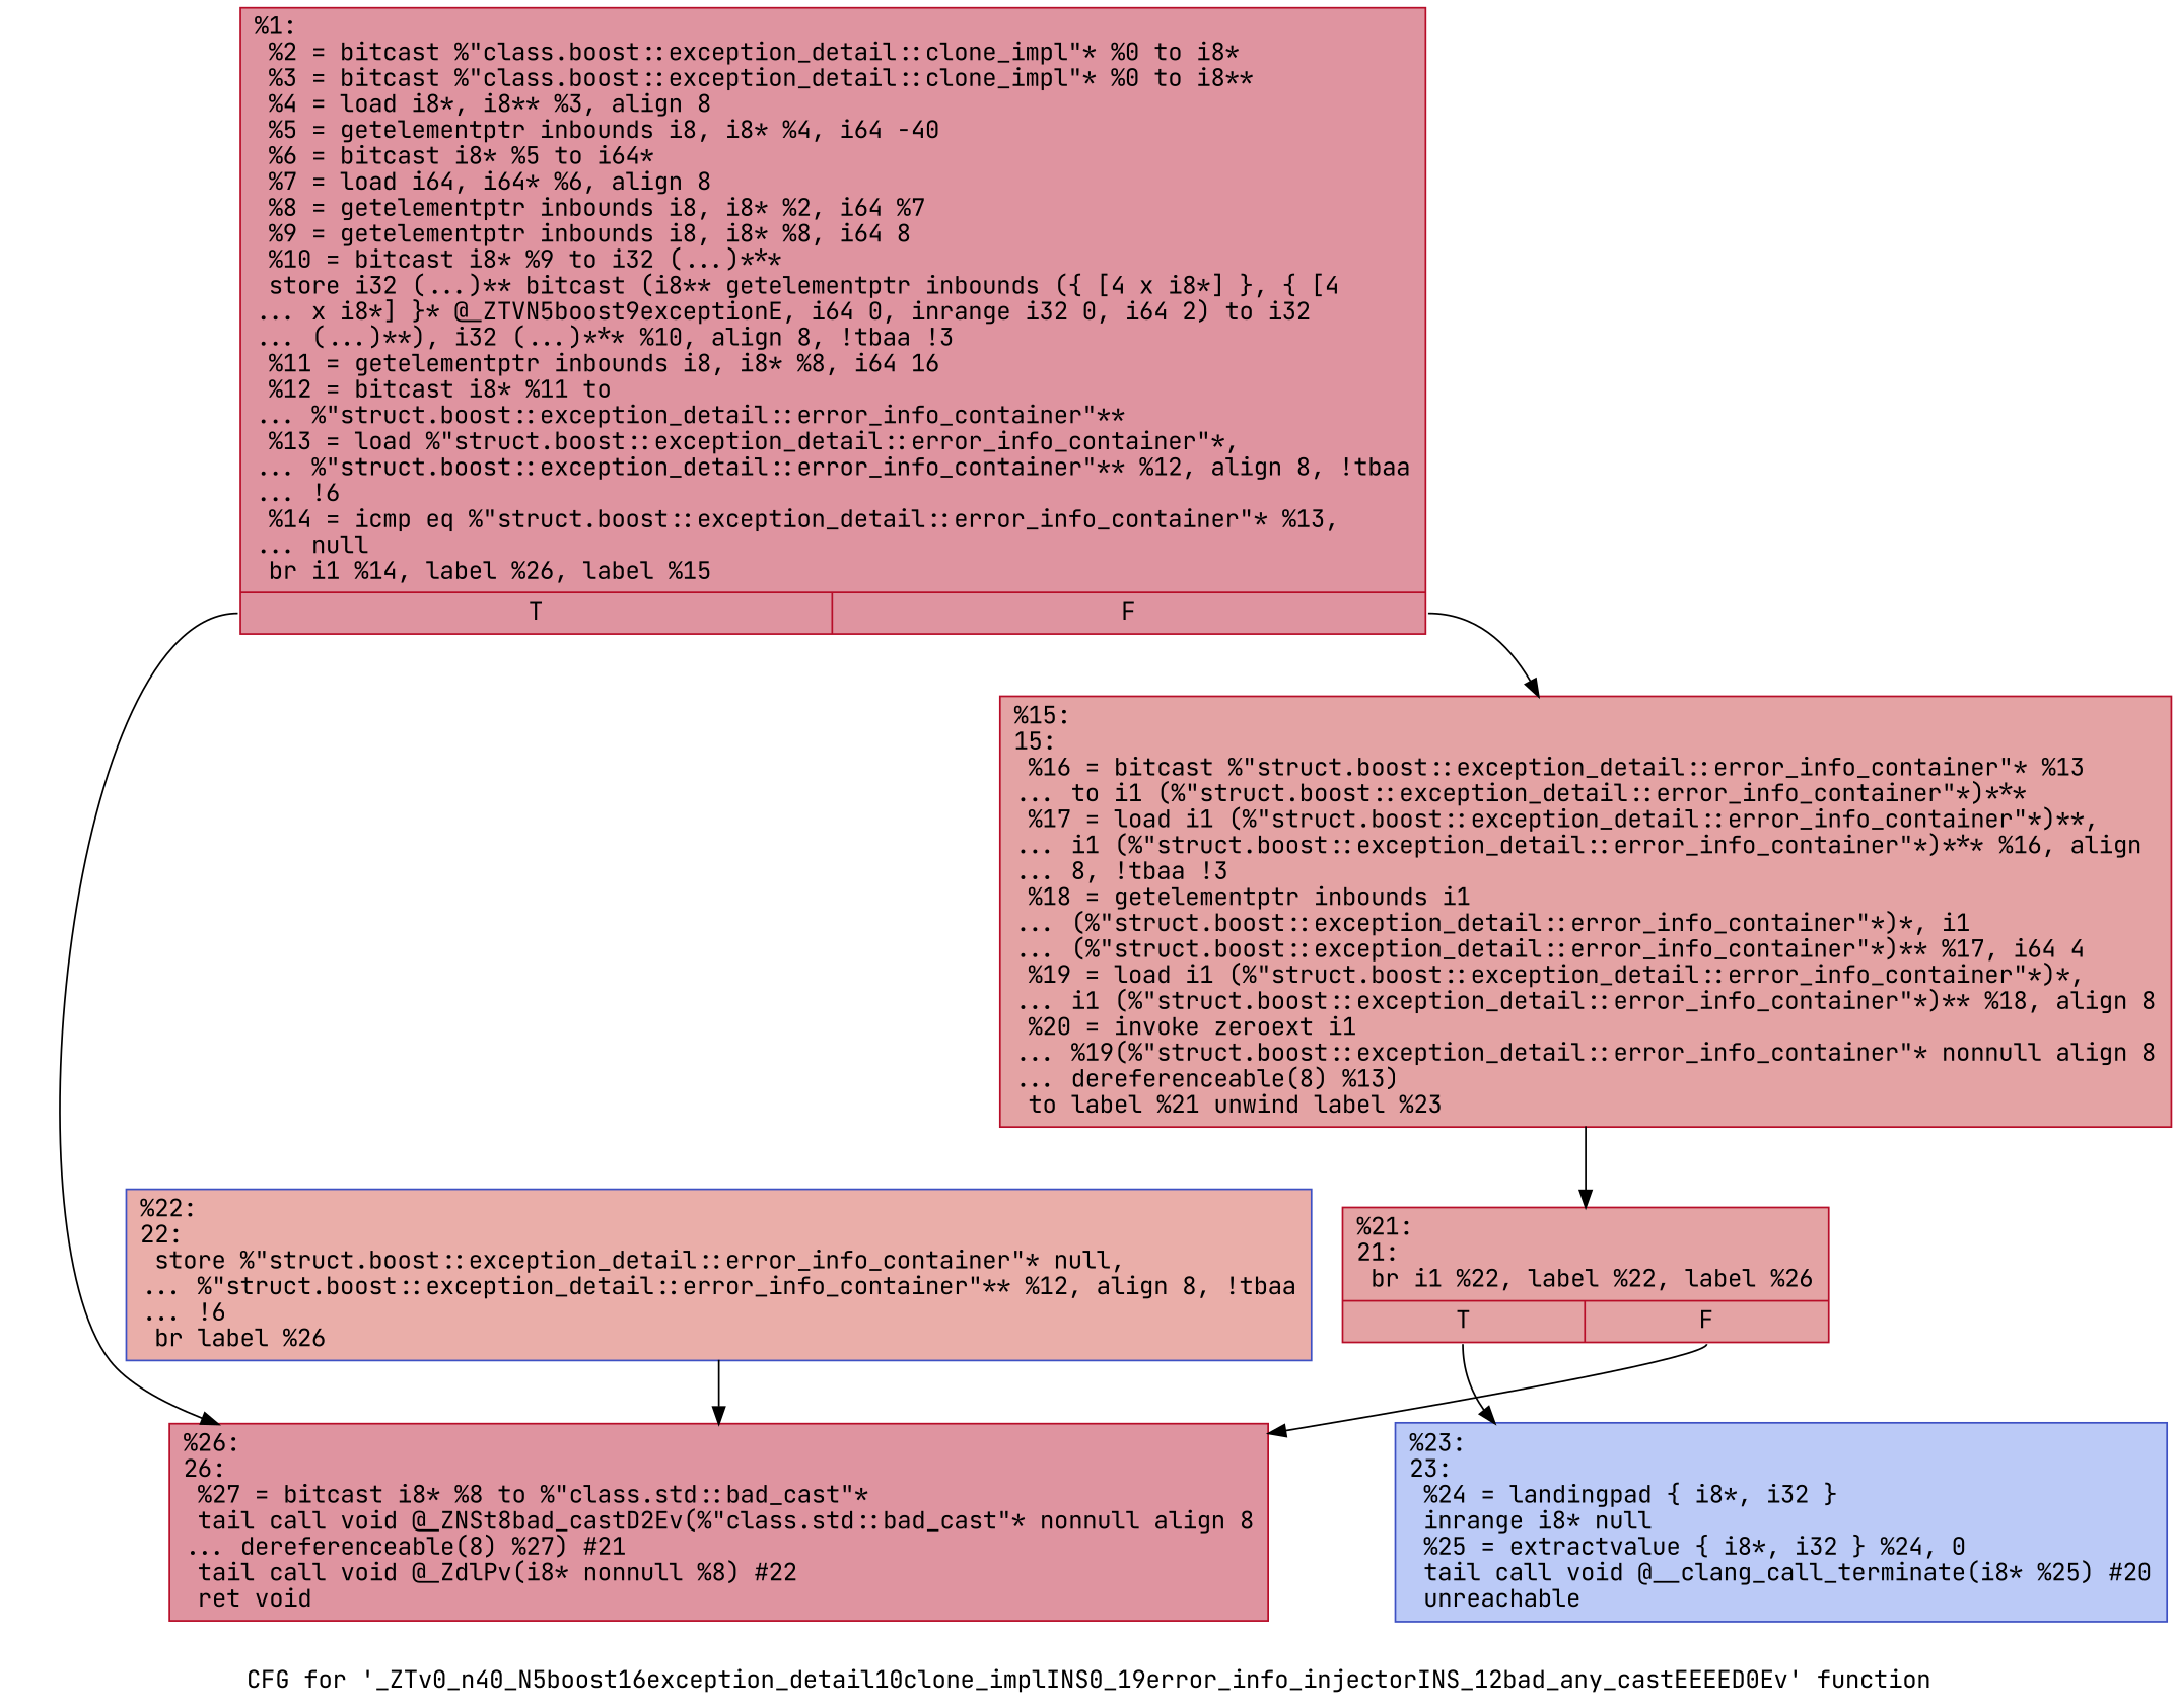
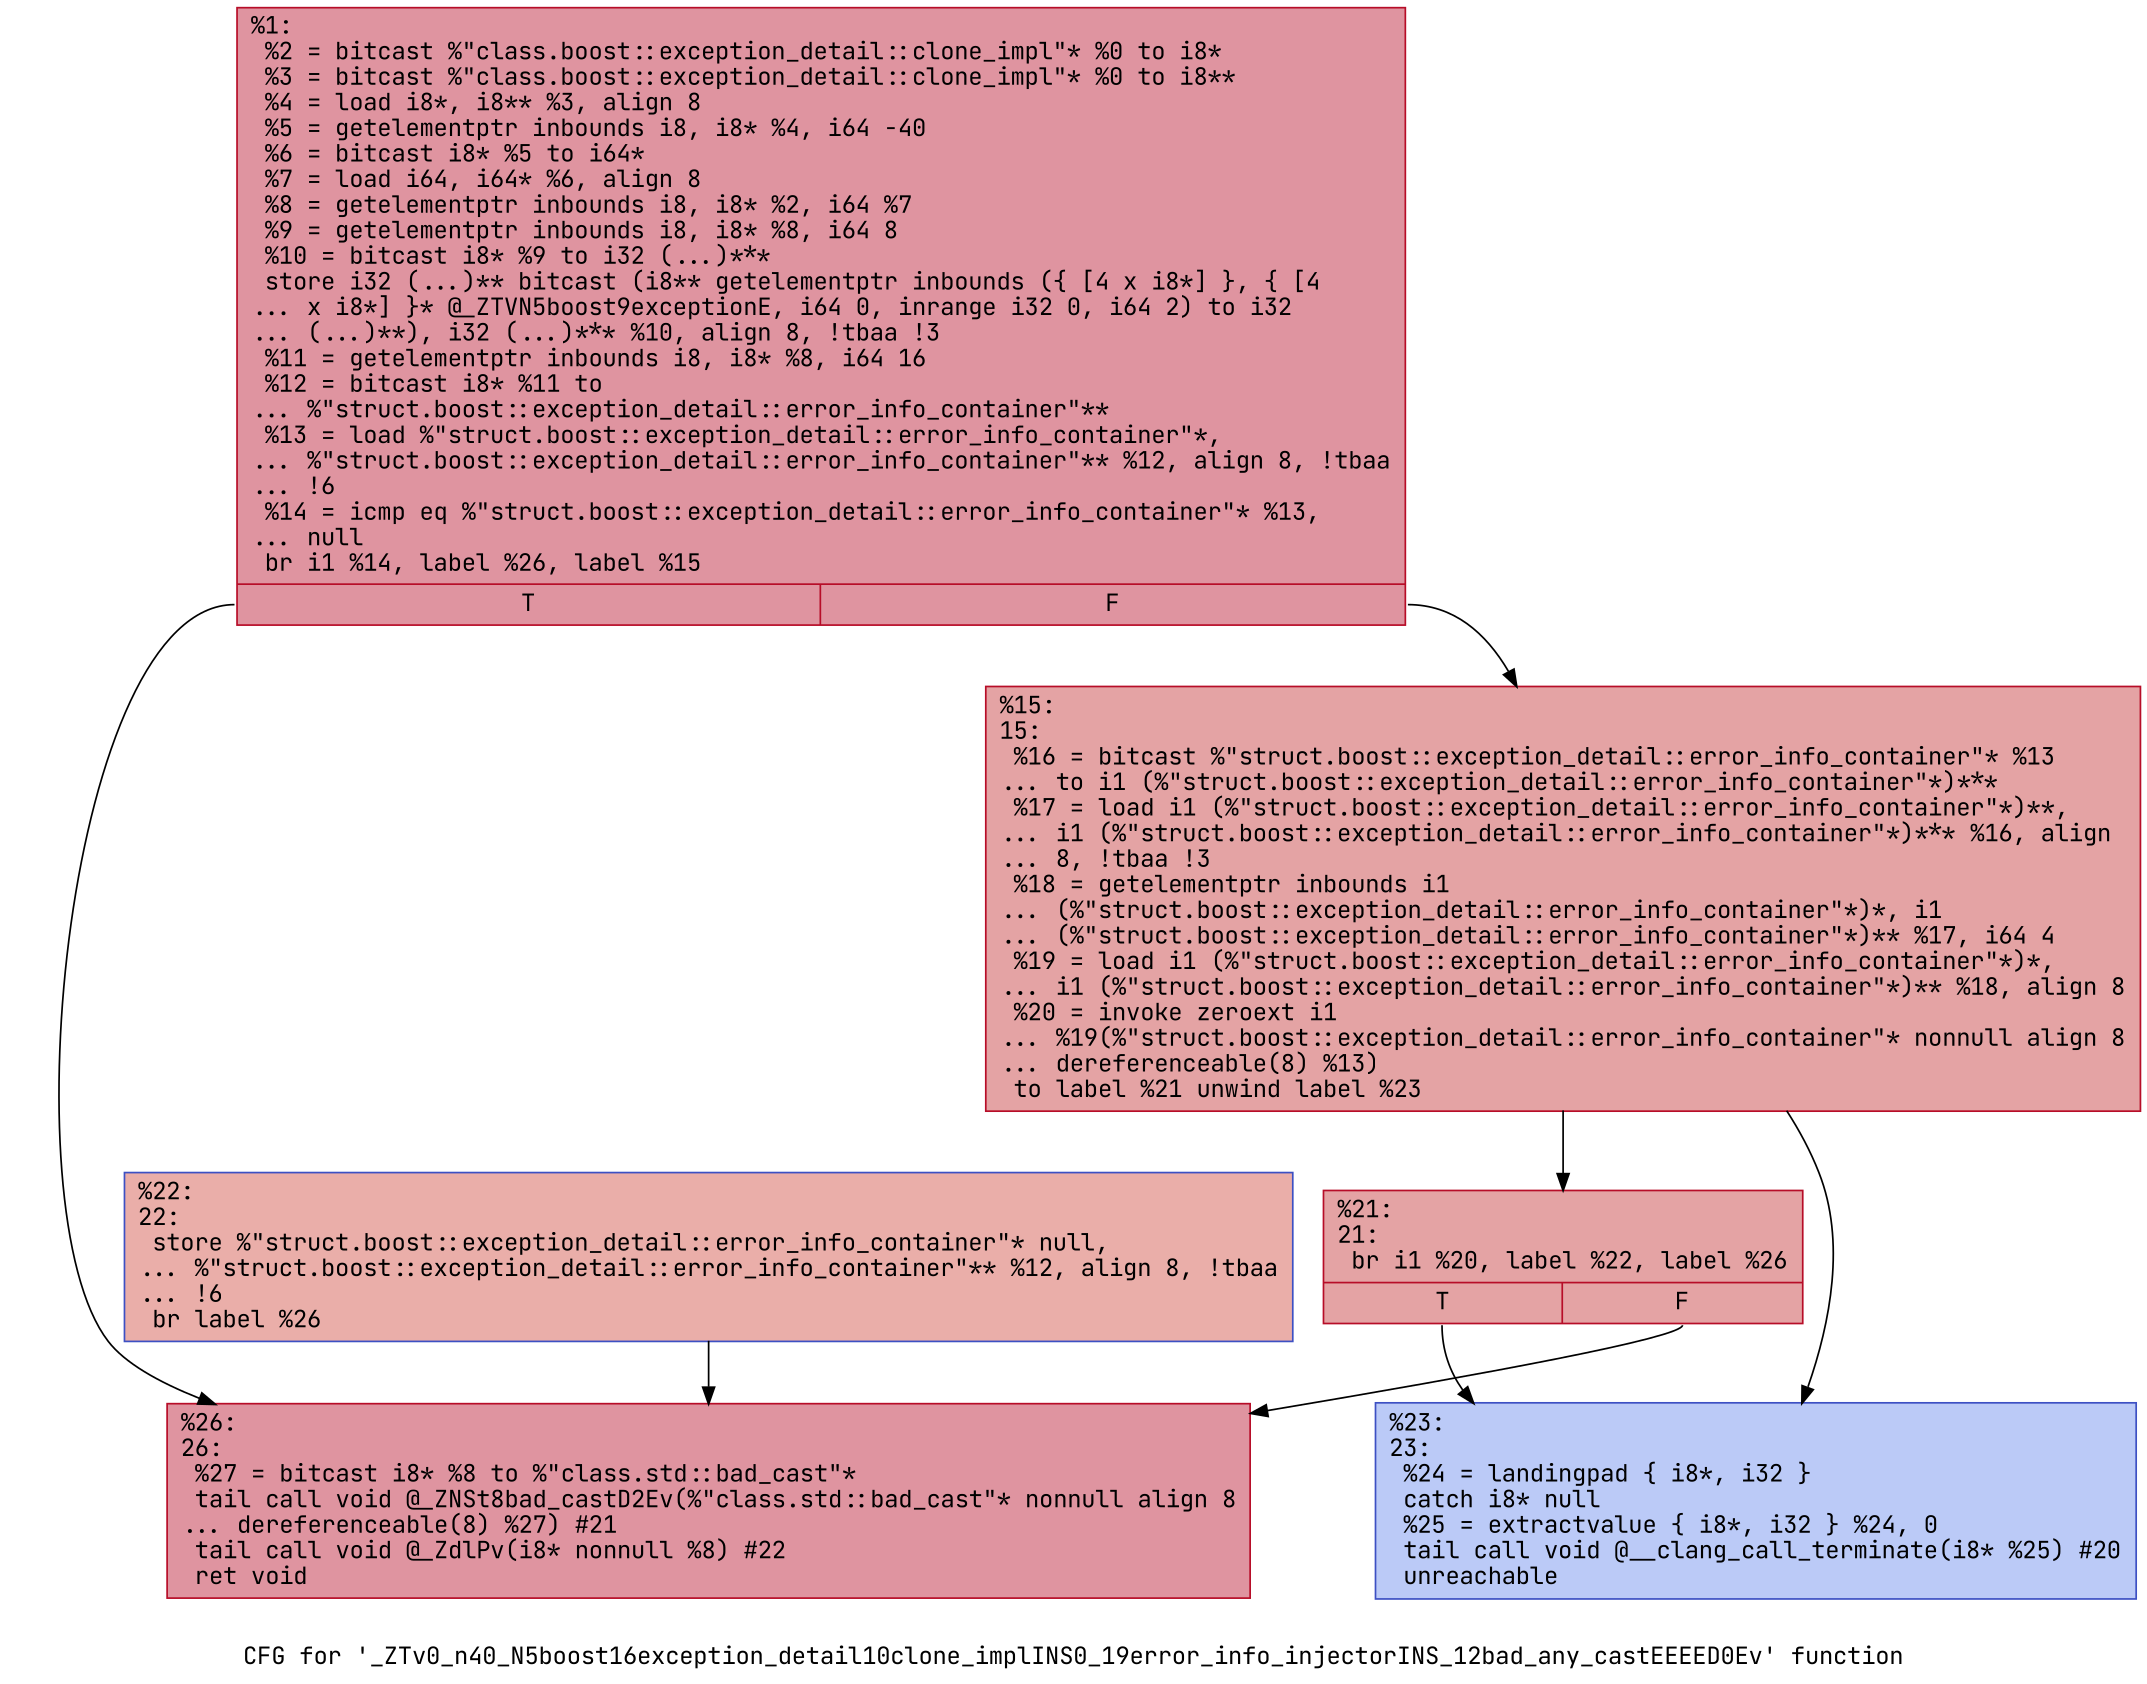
  digraph {
    fontname="JetBrains Mono"
    label="CFG for '_ZTv0_n40_N5boost16exception_detail10clone_implINS0_19error_info_injectorINS_12bad_any_castEEEED0Ev' function"
    node [color="#b70d28ff" fillcolor="#b70d2870" fontname="JetBrains Mono" shape=record style=filled]
    edge [fontname="JetBrains Mono"]
    n1 [label="{%1:\l  %2 = bitcast %\"class.boost::exception_detail::clone_impl\"* %0 to i8*\l  %3 = bitcast %\"class.boost::exception_detail::clone_impl\"* %0 to i8**\l  %4 = load i8*, i8** %3, align 8\l  %5 = getelementptr inbounds i8, i8* %4, i64 -40\l  %6 = bitcast i8* %5 to i64*\l  %7 = load i64, i64* %6, align 8\l  %8 = getelementptr inbounds i8, i8* %2, i64 %7\l  %9 = getelementptr inbounds i8, i8* %8, i64 8\l  %10 = bitcast i8* %9 to i32 (...)***\l  store i32 (...)** bitcast (i8** getelementptr inbounds (\{ [4 x i8*] \}, \{ [4\l... x i8*] \}* @_ZTVN5boost9exceptionE, i64 0, inrange i32 0, i64 2) to i32\l... (...)**), i32 (...)*** %10, align 8, !tbaa !3\l  %11 = getelementptr inbounds i8, i8* %8, i64 16\l  %12 = bitcast i8* %11 to\l... %\"struct.boost::exception_detail::error_info_container\"**\l  %13 = load %\"struct.boost::exception_detail::error_info_container\"*,\l... %\"struct.boost::exception_detail::error_info_container\"** %12, align 8, !tbaa\l... !6\l  %14 = icmp eq %\"struct.boost::exception_detail::error_info_container\"* %13,\l... null\l  br i1 %14, label %26, label %15\l|{<s0>T|<s1>F}}"]
    n2 [label="{%26:\l26:                                               \l  %27 = bitcast i8* %8 to %\"class.std::bad_cast\"*\l  tail call void @_ZNSt8bad_castD2Ev(%\"class.std::bad_cast\"* nonnull align 8\l... dereferenceable(8) %27) #21\l  tail call void @_ZdlPv(i8* nonnull %8) #22\l  ret void\l}"]
    n3 [fillcolor="#c32e3170" label="{%15:\l15:                                               \l  %16 = bitcast %\"struct.boost::exception_detail::error_info_container\"* %13\l... to i1 (%\"struct.boost::exception_detail::error_info_container\"*)***\l  %17 = load i1 (%\"struct.boost::exception_detail::error_info_container\"*)**,\l... i1 (%\"struct.boost::exception_detail::error_info_container\"*)*** %16, align\l... 8, !tbaa !3\l  %18 = getelementptr inbounds i1\l... (%\"struct.boost::exception_detail::error_info_container\"*)*, i1\l... (%\"struct.boost::exception_detail::error_info_container\"*)** %17, i64 4\l  %19 = load i1 (%\"struct.boost::exception_detail::error_info_container\"*)*,\l... i1 (%\"struct.boost::exception_detail::error_info_container\"*)** %18, align 8\l  %20 = invoke zeroext i1\l... %19(%\"struct.boost::exception_detail::error_info_container\"* nonnull align 8\l... dereferenceable(8) %13)\l          to label %21 unwind label %23\l}"]
-   n4 [fillcolor="#c32e3170" label="{%21:\l21:                                               \l  br i1 %22, label %22, label %26\l|{<s0>T|<s1>F}}"]
-   n5 [color="#3d50c3ff" fillcolor="#6687ed70" label="{%23:\l23:                                               \l  %24 = landingpad \{ i8*, i32 \}\l          inrange i8* null\l  %25 = extractvalue \{ i8*, i32 \} %24, 0\l  tail call void @__clang_call_terminate(i8* %25) #20\l  unreachable\l}"]
+   n4 [fillcolor="#c32e3170" label="{%21:\l21:                                               \l  br i1 %20, label %22, label %26\l|{<s0>T|<s1>F}}"]
+   n5 [color="#3d50c3ff" fillcolor="#6687ed70" label="{%23:\l23:                                               \l  %24 = landingpad \{ i8*, i32 \}\l          catch i8* null\l  %25 = extractvalue \{ i8*, i32 \} %24, 0\l  tail call void @__clang_call_terminate(i8* %25) #20\l  unreachable\l}"]
    n6 [color="#3d50c3ff" fillcolor="#d0473d70" label="{%22:\l22:                                               \l  store %\"struct.boost::exception_detail::error_info_container\"* null,\l... %\"struct.boost::exception_detail::error_info_container\"** %12, align 8, !tbaa\l... !6\l  br label %26\l}"]
    n1 -> n2 [tailport=s0]
    n1 -> n3 [tailport=s1]
    n3 -> n4
+   n3 -> n5
    n4 -> n2 [tailport=s1]
    n4 -> n5 [tailport=s0]
    n6 -> n2
  }
